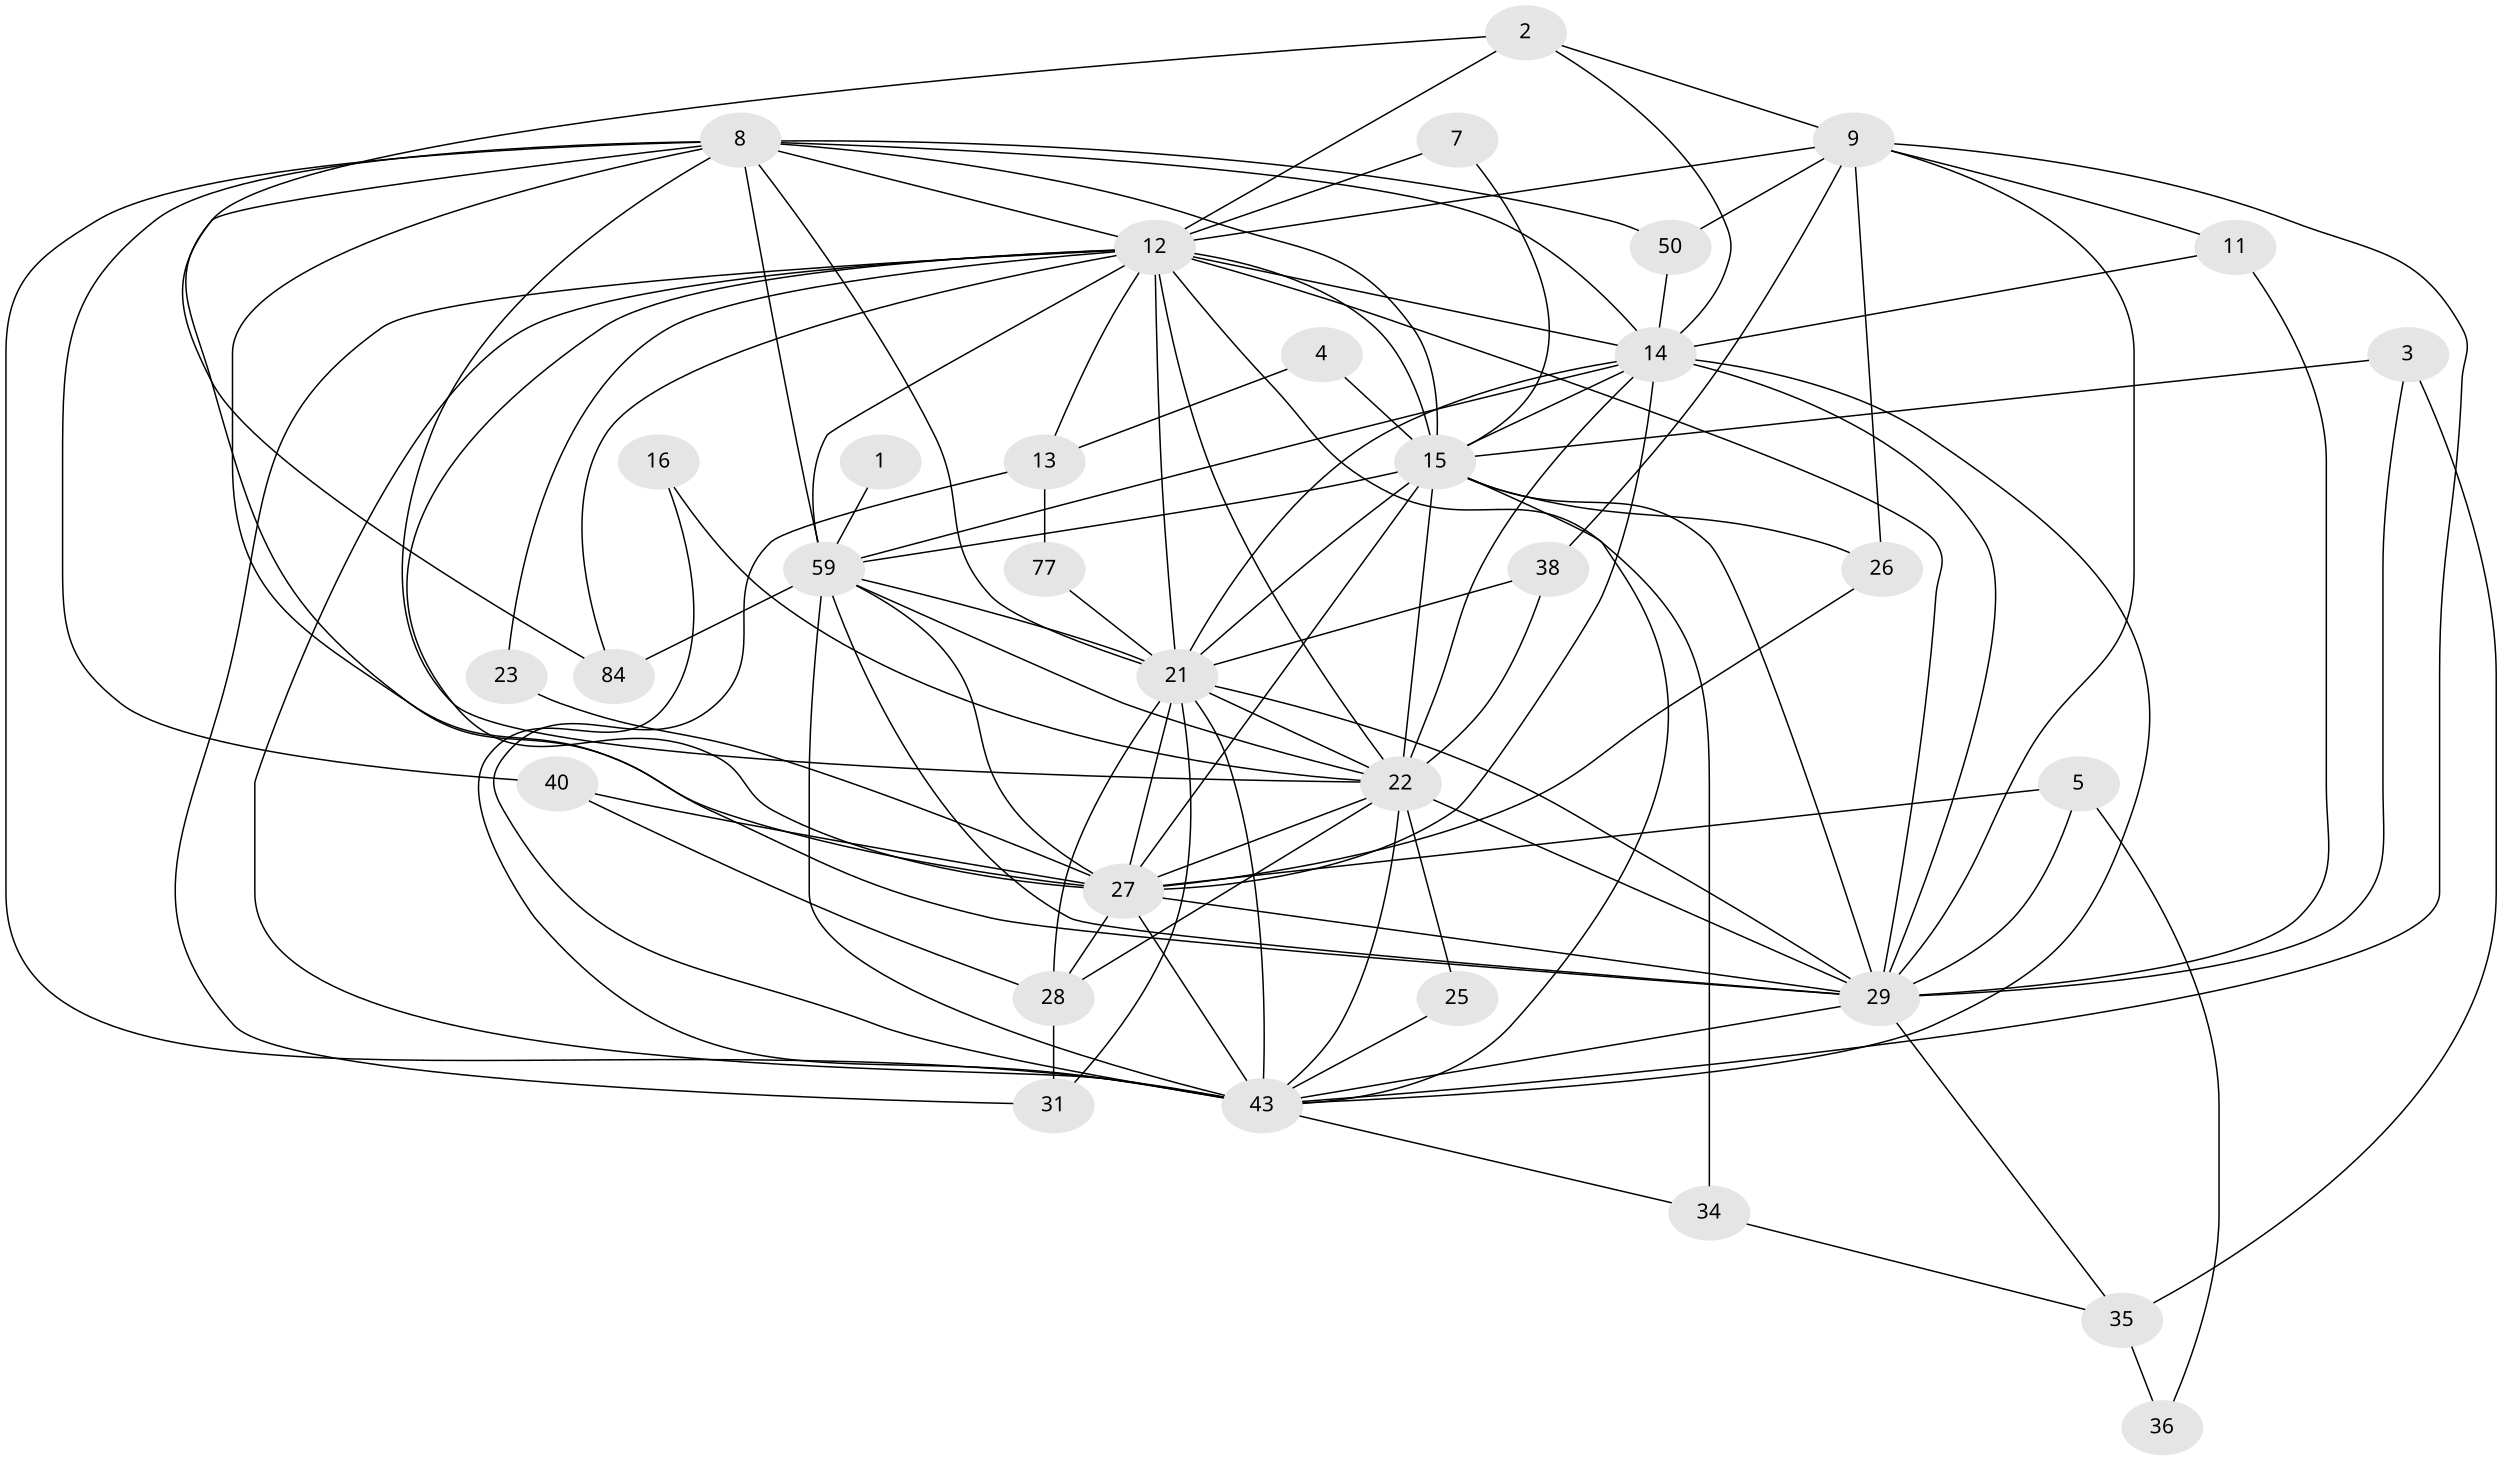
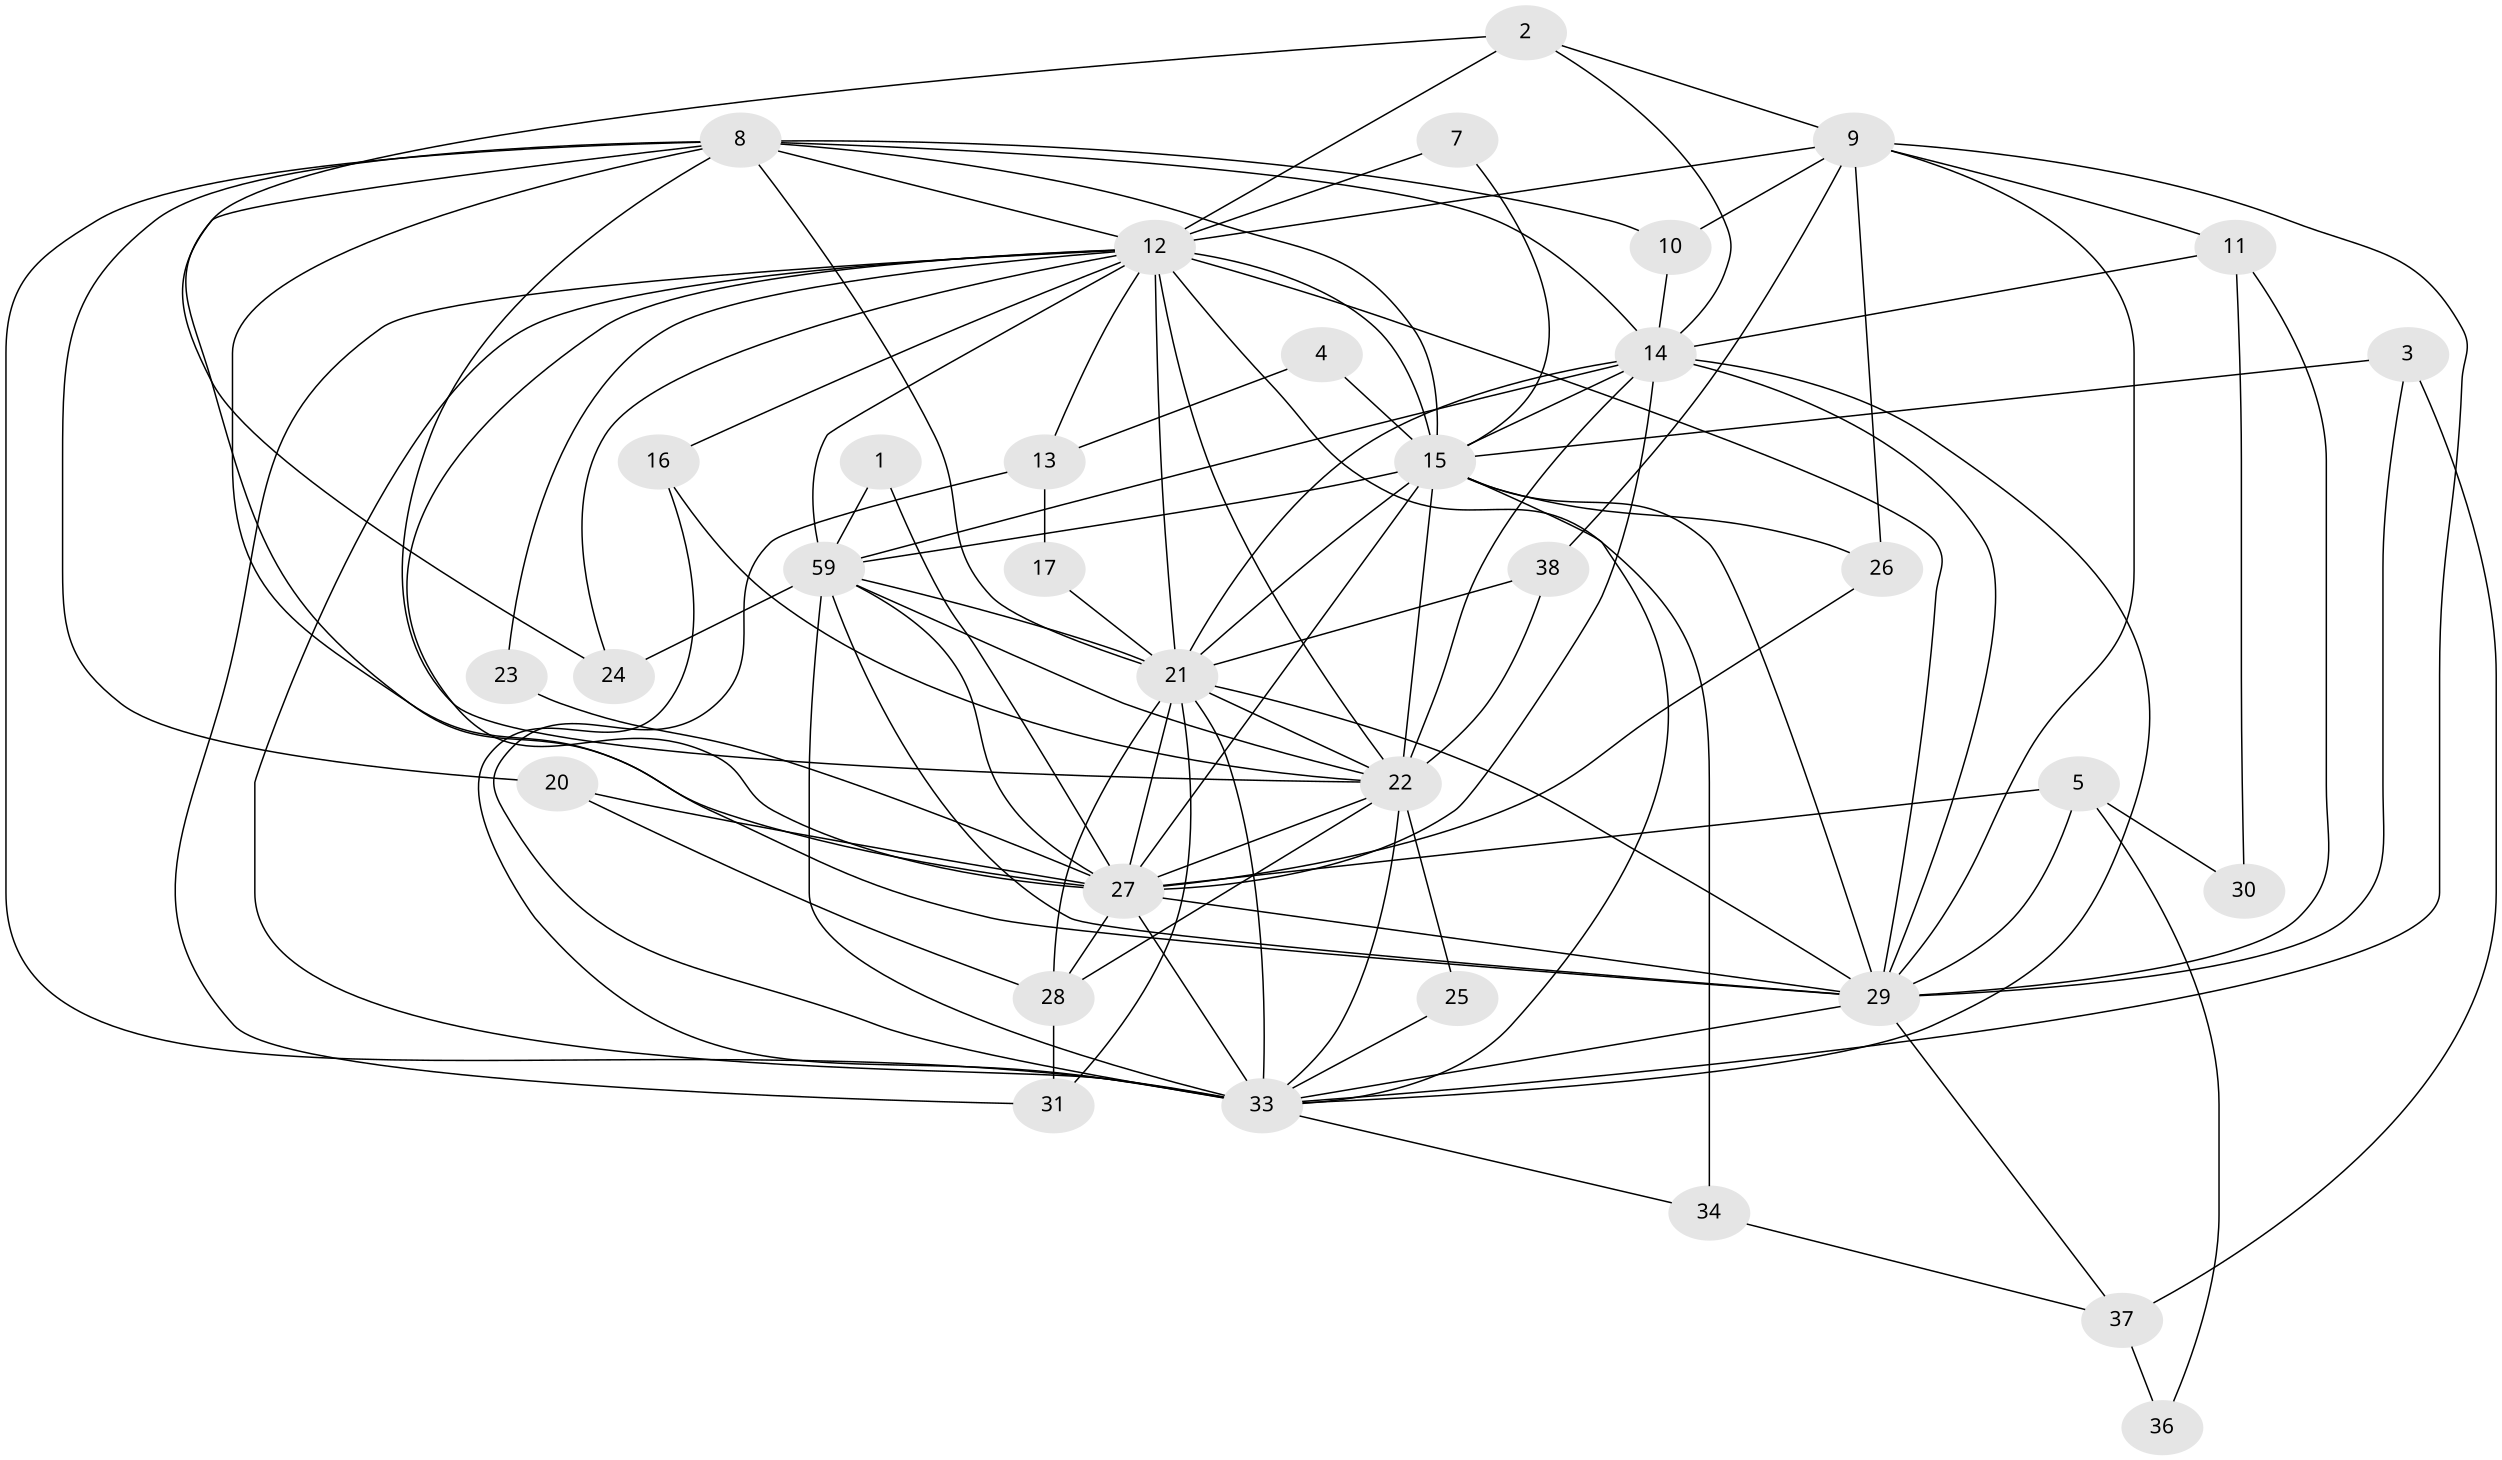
  graph {
    fontname="Noto Sans"
    node [color=gray90 fontname="Noto Sans" style=filled]
    edge [fontname="Noto Sans" weight=1.0]
    n1 [label=59]
    1
    27
-   24 [label=84]
+   24
    29
    22
    21
-   33 [label=43]
+   33
    28
    2
    9
    12
    14
-   10 [label=50]
+   10
    11
    n16 [label=38]
    26
    15
    13
    23
    31
    34
    3
-   35
+   35 [label=37]
    36
    4
-   17 [label=77]
+   17
    5
+   30
    8
-   20 [label=40]
+   20
    25
    7
    16
    n1 -- 27 [weight=2.0]
    n1 -- 24
    n1 -- 29
    n1 -- 22
    n1 -- 21 [weight=2.0]
    n1 -- 33 [weight=2.0]
    1 -- n1
+   1 -- 27
    27 -- 29 [weight=2.0]
    27 -- 33 [weight=2.0]
    27 -- 28
    29 -- 33
    29 -- 35
    22 -- 27
-   22 -- 29
    22 -- 33
    22 -- 28
    22 -- 25
    21 -- 27
    21 -- 29
    21 -- 22
    21 -- 33
    21 -- 28
    21 -- 31
    33 -- 34
    28 -- 31
    2 -- 24
    2 -- 9
    2 -- 12
    2 -- 14
    9 -- 29
    9 -- 33
    9 -- 12
    9 -- 10
    9 -- 11
    9 -- n16
    9 -- 26
    12 -- n1 [weight=2.0]
    12 -- 27
    12 -- 24
    12 -- 29 [weight=3.0]
    12 -- 22
    12 -- 21
    12 -- 33
-   12 -- 14 [weight=2.0]
+   12 -- 16 [weight=2.0]
    12 -- 15
    12 -- 13
    12 -- 23
    12 -- 31
    12 -- 34 [weight=2.0]
    14 -- n1
    14 -- 27
    14 -- 29
    14 -- 22
    14 -- 21 [weight=2.0]
    14 -- 33
    14 -- 15 [weight=2.0]
    10 -- 14
    11 -- 29
    11 -- 14
+   11 -- 30
    n16 -- 22
    n16 -- 21
    26 -- 27
    15 -- n1 [weight=2.0]
    15 -- 27
    15 -- 29
    15 -- 22 [weight=2.0]
    15 -- 21
    15 -- 33
    15 -- 26
    13 -- 33
    13 -- 17
    23 -- 27
    34 -- 35
    3 -- 29
    3 -- 15 [weight=2.0]
    3 -- 35
    35 -- 36
    4 -- 15
    4 -- 13
    17 -- 21
    5 -- 27
    5 -- 29
    5 -- 36
-   8 -- n1
+   5 -- 30
    8 -- 27
    8 -- 29
    8 -- 22
    8 -- 21 [weight=2.0]
    8 -- 33 [weight=2.0]
    8 -- 12
    8 -- 14
    8 -- 10
    8 -- 15
    8 -- 20
    20 -- 27
    20 -- 28
    25 -- 33
    7 -- 12
    7 -- 15
    16 -- 22
    16 -- 33
  }
